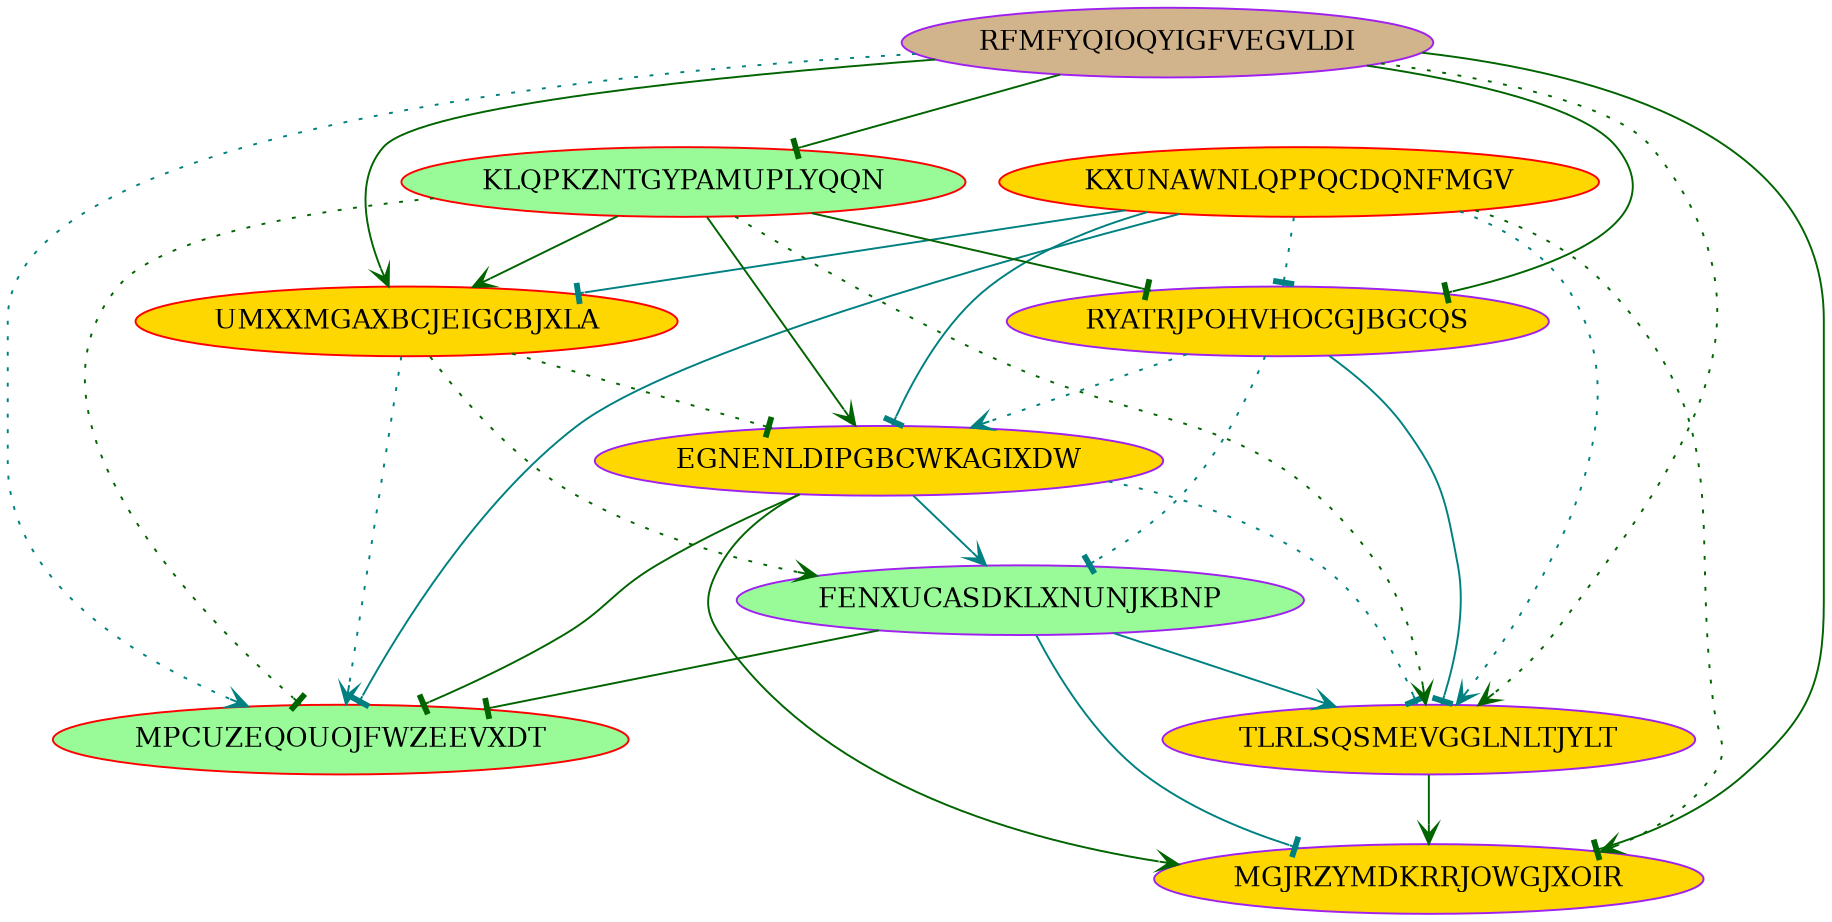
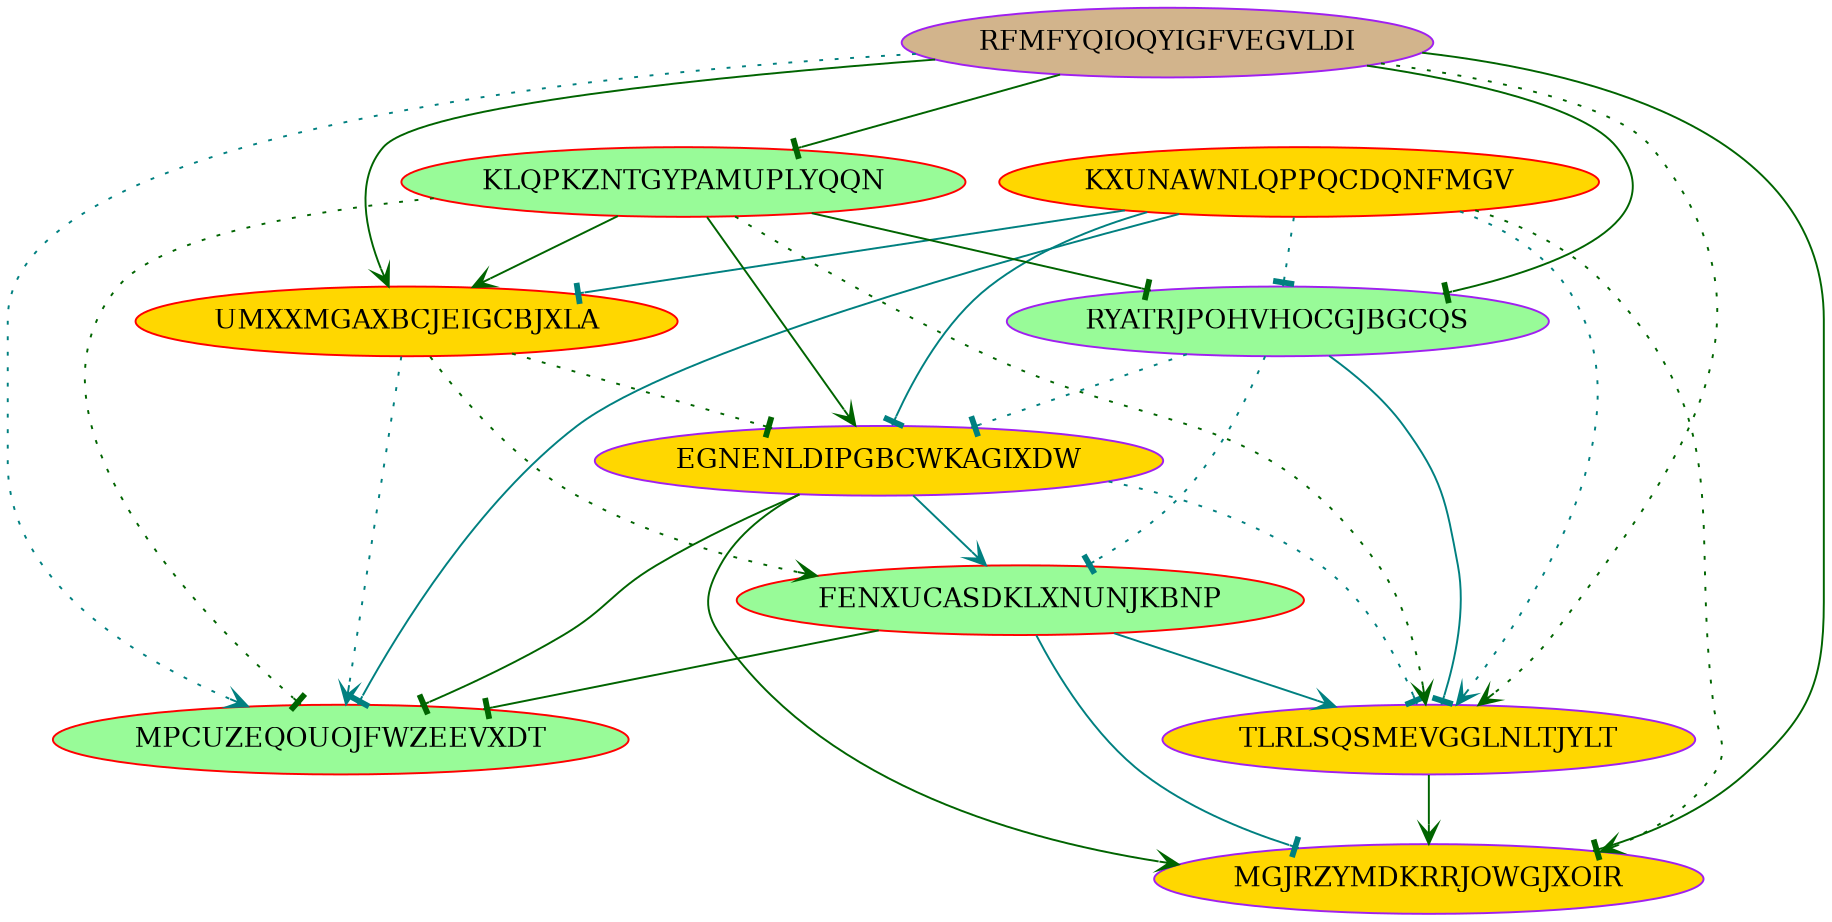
  digraph {
    node [Processor=2 Start=0 Weight=12 color=purple fillcolor=gold style=filled]
    edge [Weight=10 arrowhead=tee color=darkgreen style=solid]
    KXUNAWNLQPPQCDQNFMGV [Processor=1 Weight=18 color=red]
    UMXXMGAXBCJEIGCBJXLA [Start=35 Weight=14 color=red]
-   RYATRJPOHVHOCGJBGCQS [Start=49]
+   RYATRJPOHVHOCGJBGCQS [Start=49 fillcolor=palegreen]
    EGNENLDIPGBCWKAGIXDW [Start=61]
    TLRLSQSMEVGGLNLTJYLT [Start=86 Weight=15]
    MGJRZYMDKRRJOWGJXOIR [Start=101]
    MPCUZEQOUOJFWZEEVXDT [Processor=3 Start=105 Weight=14 color=red fillcolor=palegreen]
-   FENXUCASDKLXNUNJKBNP [Start=73 Weight=13 fillcolor=palegreen]
+   FENXUCASDKLXNUNJKBNP [Start=73 Weight=13 color=red fillcolor=palegreen]
    RFMFYQIOQYIGFVEGVLDI [Weight=11 fillcolor=tan]
    KLQPKZNTGYPAMUPLYQQN [Start=11 Weight=16 color=red fillcolor=palegreen]
    KXUNAWNLQPPQCDQNFMGV -> UMXXMGAXBCJEIGCBJXLA [Weight=17 color=teal]
    KXUNAWNLQPPQCDQNFMGV -> RYATRJPOHVHOCGJBGCQS [Weight=16 color=teal style=dotted]
    KXUNAWNLQPPQCDQNFMGV -> EGNENLDIPGBCWKAGIXDW [Weight=12 color=teal]
    KXUNAWNLQPPQCDQNFMGV -> TLRLSQSMEVGGLNLTJYLT [Weight=15 arrowhead=vee color=teal style=dotted]
    KXUNAWNLQPPQCDQNFMGV -> MGJRZYMDKRRJOWGJXOIR [Weight=13 arrowhead=vee style=dotted]
    KXUNAWNLQPPQCDQNFMGV -> MPCUZEQOUOJFWZEEVXDT [Weight=20 color=teal]
    UMXXMGAXBCJEIGCBJXLA -> EGNENLDIPGBCWKAGIXDW [Weight=12 style=dotted]
    UMXXMGAXBCJEIGCBJXLA -> MPCUZEQOUOJFWZEEVXDT [Weight=16 arrowhead=vee color=teal style=dotted]
    UMXXMGAXBCJEIGCBJXLA -> FENXUCASDKLXNUNJKBNP [Weight=11 arrowhead=vee style=dotted]
-   RYATRJPOHVHOCGJBGCQS -> EGNENLDIPGBCWKAGIXDW [arrowhead=vee color=teal style=dotted]
+   RYATRJPOHVHOCGJBGCQS -> EGNENLDIPGBCWKAGIXDW [color=teal style=dotted]
    RYATRJPOHVHOCGJBGCQS -> TLRLSQSMEVGGLNLTJYLT [Weight=18 color=teal]
    RYATRJPOHVHOCGJBGCQS -> FENXUCASDKLXNUNJKBNP [Weight=12 color=teal style=dotted]
    EGNENLDIPGBCWKAGIXDW -> TLRLSQSMEVGGLNLTJYLT [Weight=13 color=teal style=dotted]
    EGNENLDIPGBCWKAGIXDW -> MGJRZYMDKRRJOWGJXOIR [arrowhead=vee]
    EGNENLDIPGBCWKAGIXDW -> MPCUZEQOUOJFWZEEVXDT [Weight=13]
    EGNENLDIPGBCWKAGIXDW -> FENXUCASDKLXNUNJKBNP [Weight=15 arrowhead=vee color=teal]
    TLRLSQSMEVGGLNLTJYLT -> MGJRZYMDKRRJOWGJXOIR [arrowhead=vee]
    FENXUCASDKLXNUNJKBNP -> TLRLSQSMEVGGLNLTJYLT [Weight=19 arrowhead=vee color=teal]
    FENXUCASDKLXNUNJKBNP -> MGJRZYMDKRRJOWGJXOIR [Weight=13 color=teal]
    FENXUCASDKLXNUNJKBNP -> MPCUZEQOUOJFWZEEVXDT [Weight=19]
    RFMFYQIOQYIGFVEGVLDI -> UMXXMGAXBCJEIGCBJXLA [Weight=14 arrowhead=vee]
    RFMFYQIOQYIGFVEGVLDI -> RYATRJPOHVHOCGJBGCQS [Weight=14]
    RFMFYQIOQYIGFVEGVLDI -> TLRLSQSMEVGGLNLTJYLT [arrowhead=vee style=dotted]
    RFMFYQIOQYIGFVEGVLDI -> MGJRZYMDKRRJOWGJXOIR [Weight=14]
    RFMFYQIOQYIGFVEGVLDI -> MPCUZEQOUOJFWZEEVXDT [arrowhead=vee color=teal style=dotted]
    RFMFYQIOQYIGFVEGVLDI -> KLQPKZNTGYPAMUPLYQQN [Weight=20]
    KLQPKZNTGYPAMUPLYQQN -> UMXXMGAXBCJEIGCBJXLA [Weight=12 arrowhead=vee]
    KLQPKZNTGYPAMUPLYQQN -> RYATRJPOHVHOCGJBGCQS [Weight=13]
    KLQPKZNTGYPAMUPLYQQN -> EGNENLDIPGBCWKAGIXDW [arrowhead=vee]
    KLQPKZNTGYPAMUPLYQQN -> TLRLSQSMEVGGLNLTJYLT [Weight=14 arrowhead=vee style=dotted]
    KLQPKZNTGYPAMUPLYQQN -> MPCUZEQOUOJFWZEEVXDT [Weight=19 style=dotted]
  }
